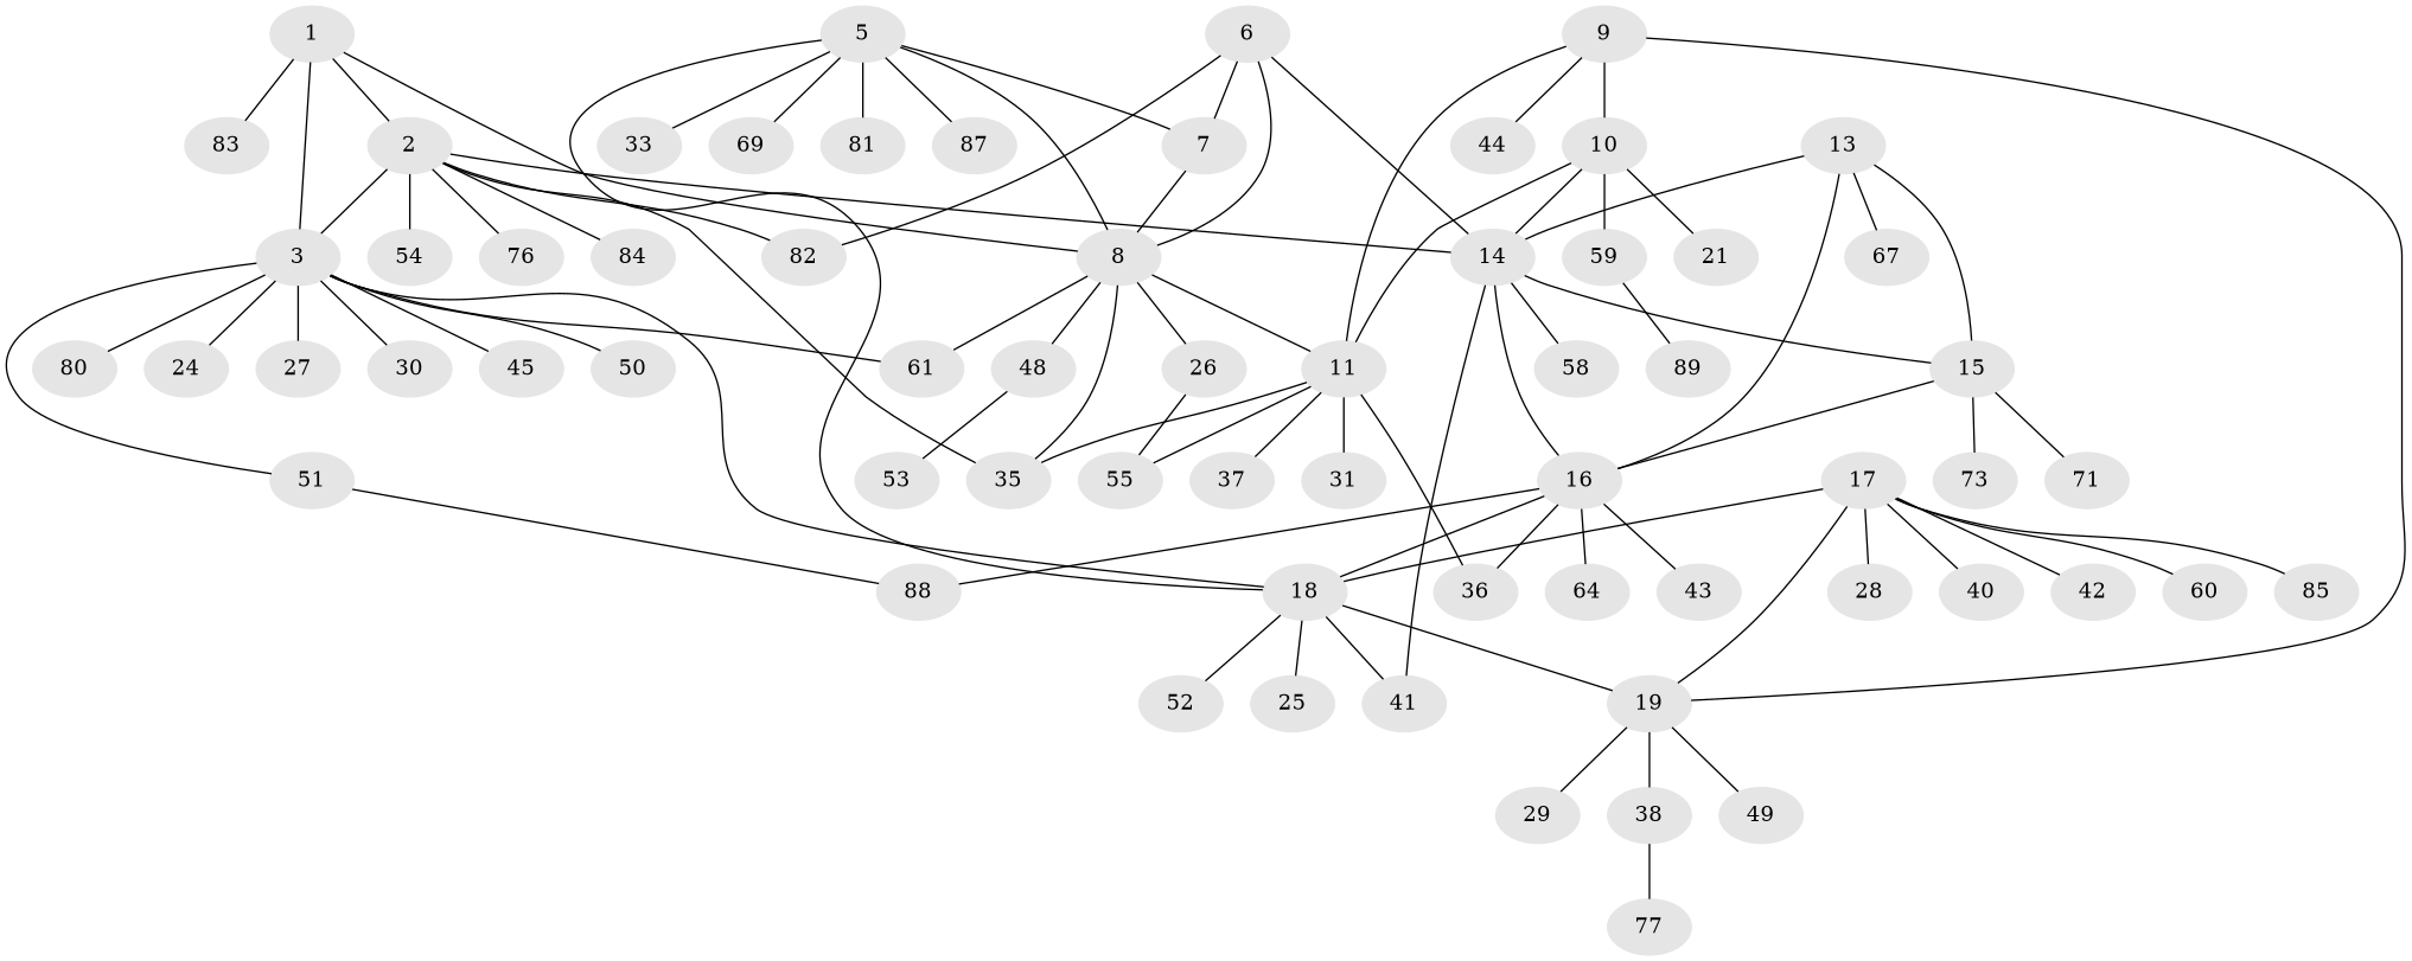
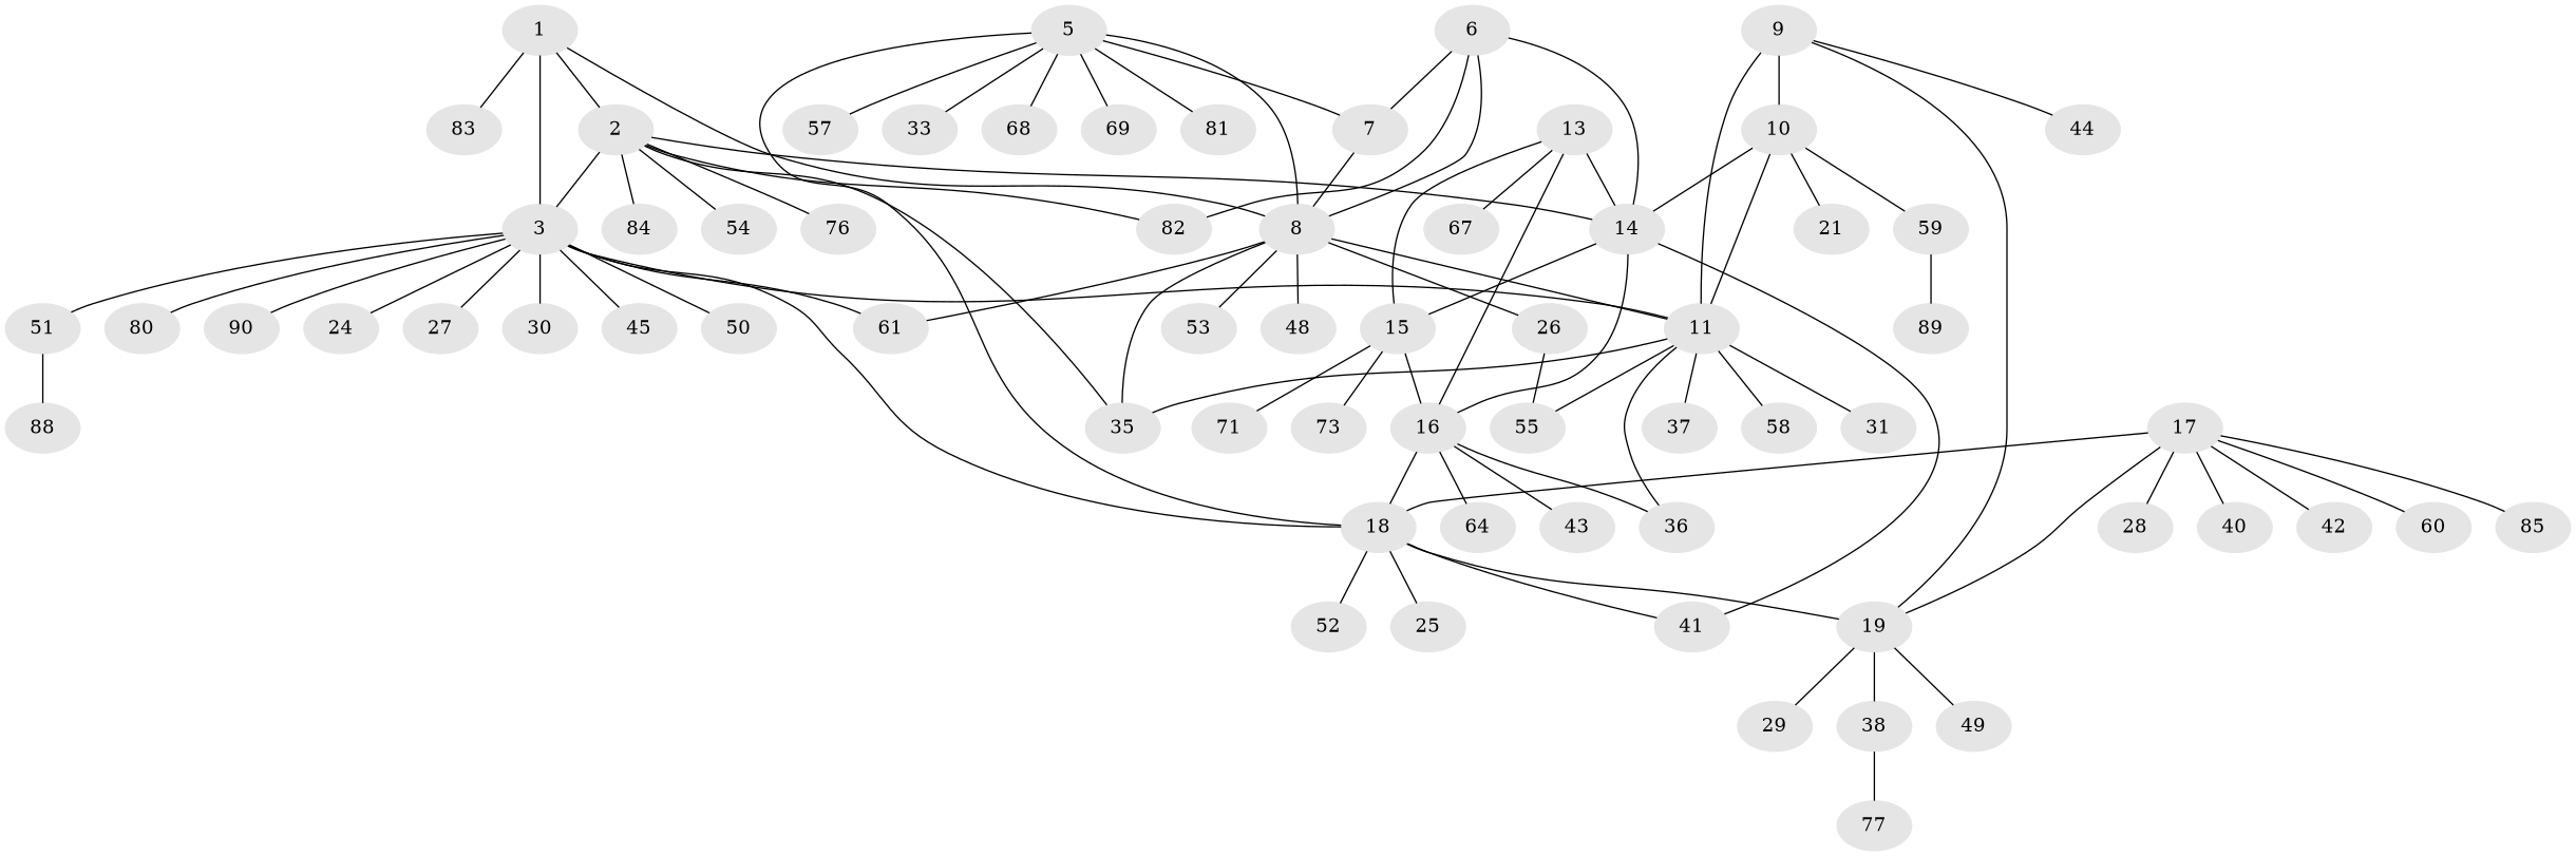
  graph {
    fontname="DejaVu Serif"
    node [color=gray90 fontname="DejaVu Serif" style=filled]
    edge [fontname="DejaVu Serif"]
    2 [super="+79"]
    3 [super="+4"]
    14 [super="+63"]
    35
    54
    76
    82
    84
    1
    8 [super="+32"]
    n11 [label=83]
    11 [super="+65"]
    18 [super="+20"]
    24
    27
    30
    45
    50
    51 [super="+56"]
    61
    80
+   90
    26 [super="+39"]
    48
    53
    15 [super="+22"]
    16 [super="+57"]
    41 [super="+83"]
    31
    36
    37
    55
    58
    19 [super="+74"]
    25
    52
    88
    5 [super="+34"]
    7 [super="+78"]
    33
+   68
    69
    81
-   87
+   87 [label=57]
    6 [super="+47"]
    9 [super="+62"]
    10 [super="+12"]
    44
    21
    59 [super="+75"]
    29
    38 [super="+70"]
    49
    89
    13 [super="+72"]
    67
    n57 [label=73]
    71
    43 [super="+46"]
    64
    17 [super="+66"]
    28
    40
    42 [super="+73"]
    60
    85
    77
    2 -- 3 [weight=2]
    2 -- 14
    2 -- 35
    2 -- 54
    2 -- 76
    2 -- 82
    2 -- 84
+   3 -- 11
    3 -- 18
    3 -- 24
    3 -- 27
    3 -- 30
    3 -- 45
    3 -- 50
    3 -- 51
    3 -- 61
    3 -- 80
+   3 -- 90
    14 -- 15
    14 -- 16
    14 -- 41
    1 -- 2
    1 -- 3 [weight=2]
    1 -- 8
    1 -- n11
    8 -- 35
    8 -- 11
    8 -- 61
    8 -- 26
    8 -- 48
-   48 -- 53
+   8 -- 53
    11 -- 35
    11 -- 31
    11 -- 36
    11 -- 37
    11 -- 55
-   14 -- 58
+   11 -- 58
    18 -- 41
    18 -- 19 [weight=2]
    18 -- 25
    18 -- 52
    51 -- 88
    26 -- 55
    15 -- 16
    15 -- n57
    15 -- 71
    16 -- 18
    16 -- 36
-   16 -- 88
    16 -- 43
    16 -- 64
    19 -- 29
    19 -- 38
    19 -- 49
    5 -- 8
    5 -- 18
    5 -- 7
    5 -- 33
+   5 -- 68
    5 -- 69
    5 -- 81
    5 -- 87
    7 -- 8
    6 -- 14
    6 -- 82
    6 -- 8
    6 -- 7
    9 -- 11
    9 -- 19
    9 -- 10 [weight=2]
    9 -- 44
    10 -- 14 [weight=2]
    10 -- 11 [weight=2]
    10 -- 21
    10 -- 59
    59 -- 89
    38 -- 77
    13 -- 14
    13 -- 15
    13 -- 16
    13 -- 67
    17 -- 18 [weight=2]
    17 -- 19
    17 -- 28
    17 -- 40
    17 -- 42
    17 -- 60
    17 -- 85
  }
